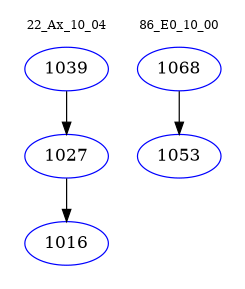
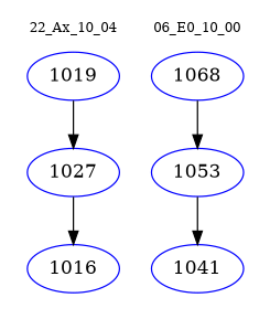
  digraph {
    node [color=blue]
    edge [color=black]
-   n1 [label=1039]
+   n1 [label=1019]
    n2 [label=1027]
    n3 [label=1016]
    n4 [label=1068]
    n5 [label=1053]
+   n6 [label=1041]
    subgraph cluster_1 {
      color=white
      fontsize=10
      label="22_Ax_10_04"
      n1
      n2
      n3
    }
    subgraph cluster_2 {
      color=white
      fontsize=10
-     label="86_E0_10_00"
+     label="06_E0_10_00"
      n4
      n5
+     n6
    }
    n1 -> n2
    n2 -> n3
    n4 -> n5
+   n5 -> n6
  }
